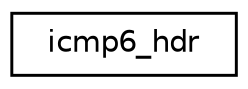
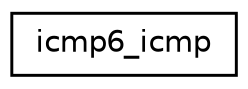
  digraph {
    rankdir=LR
-   n1 [color=black fillcolor=white fontname=Helvetica fontsize=10 height=0.2 label=icmp6_hdr shape=record style=filled width=0.4]
+   n1 [color=black fillcolor=white fontname=Helvetica fontsize=10 height=0.2 label=icmp6_icmp shape=record style=filled width=0.4]
  }
